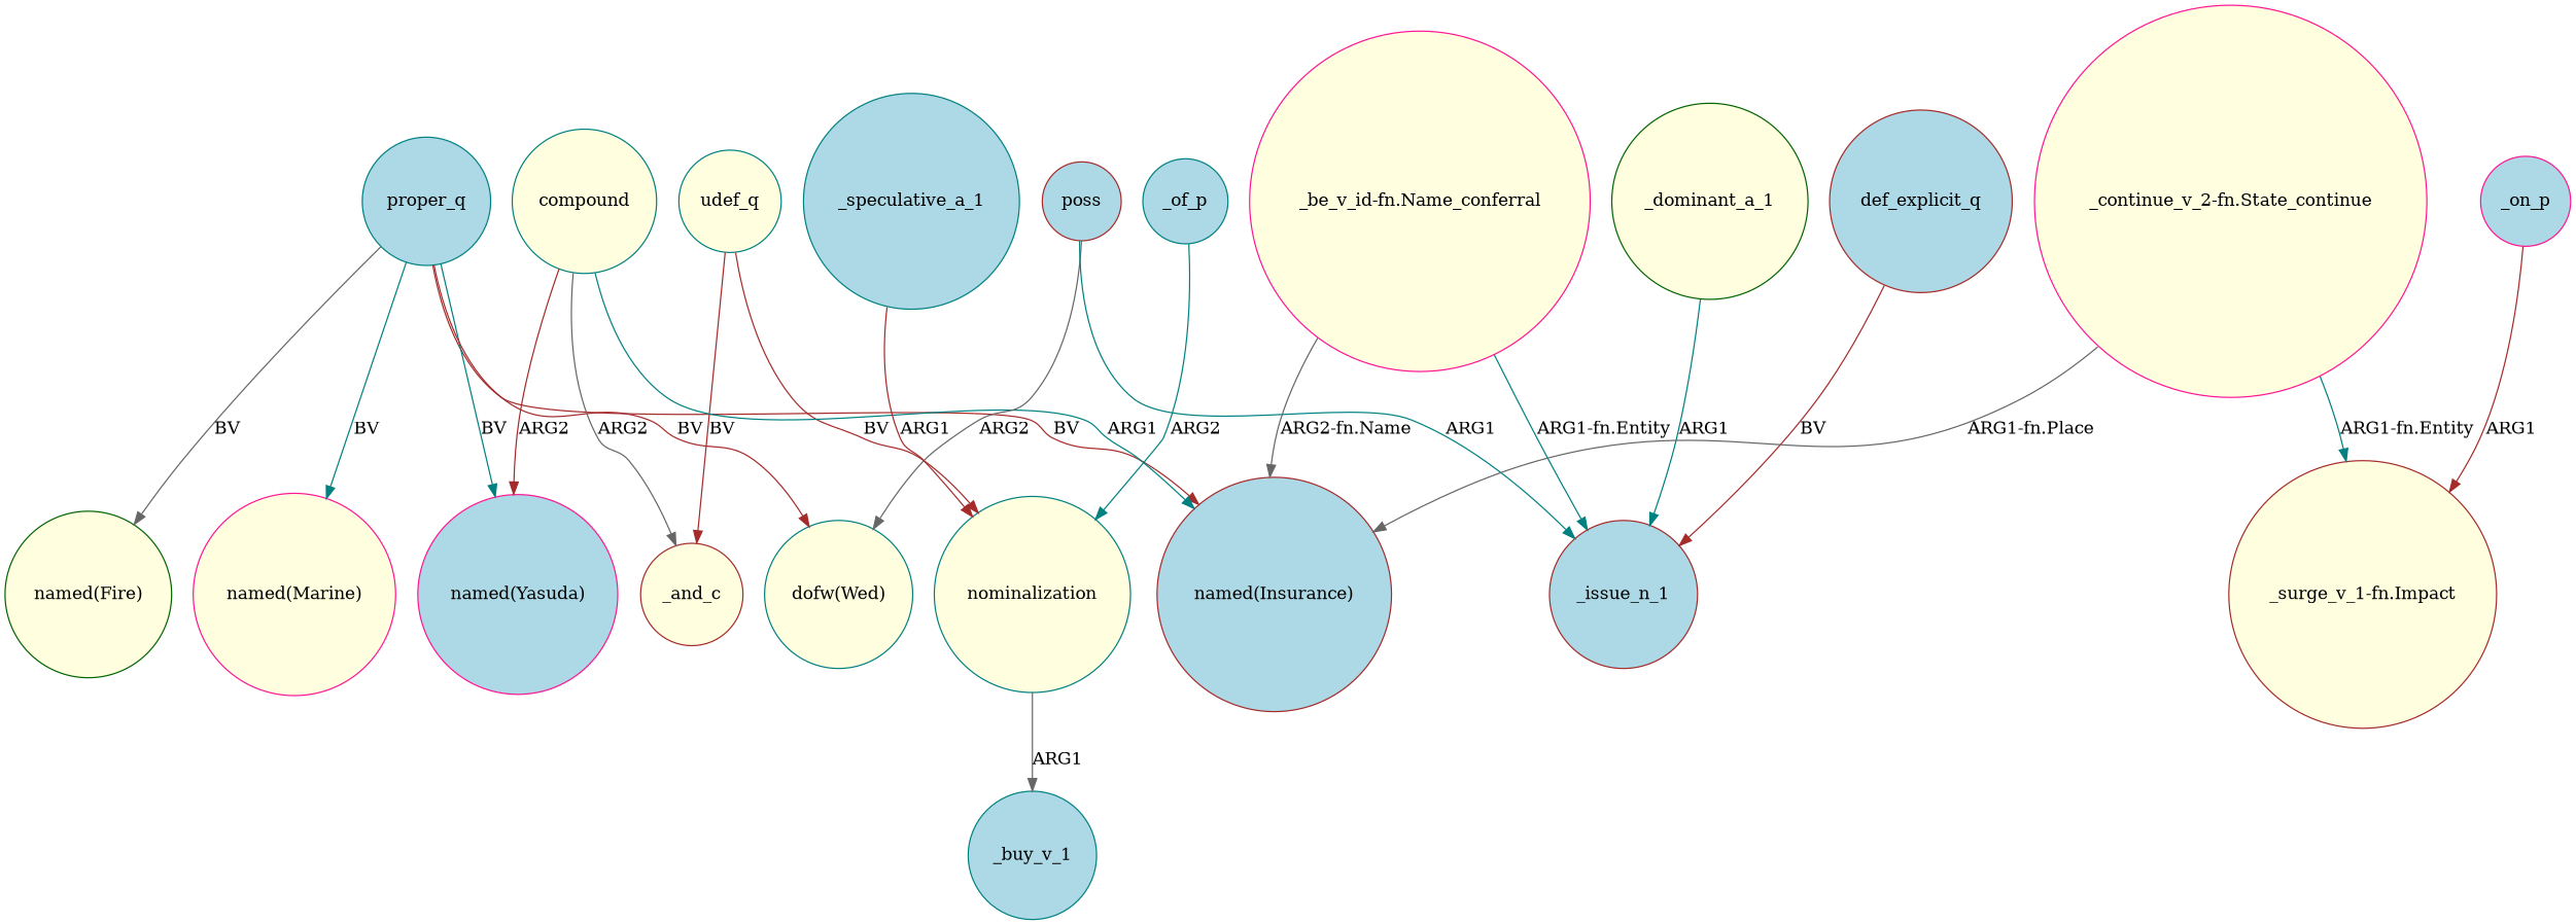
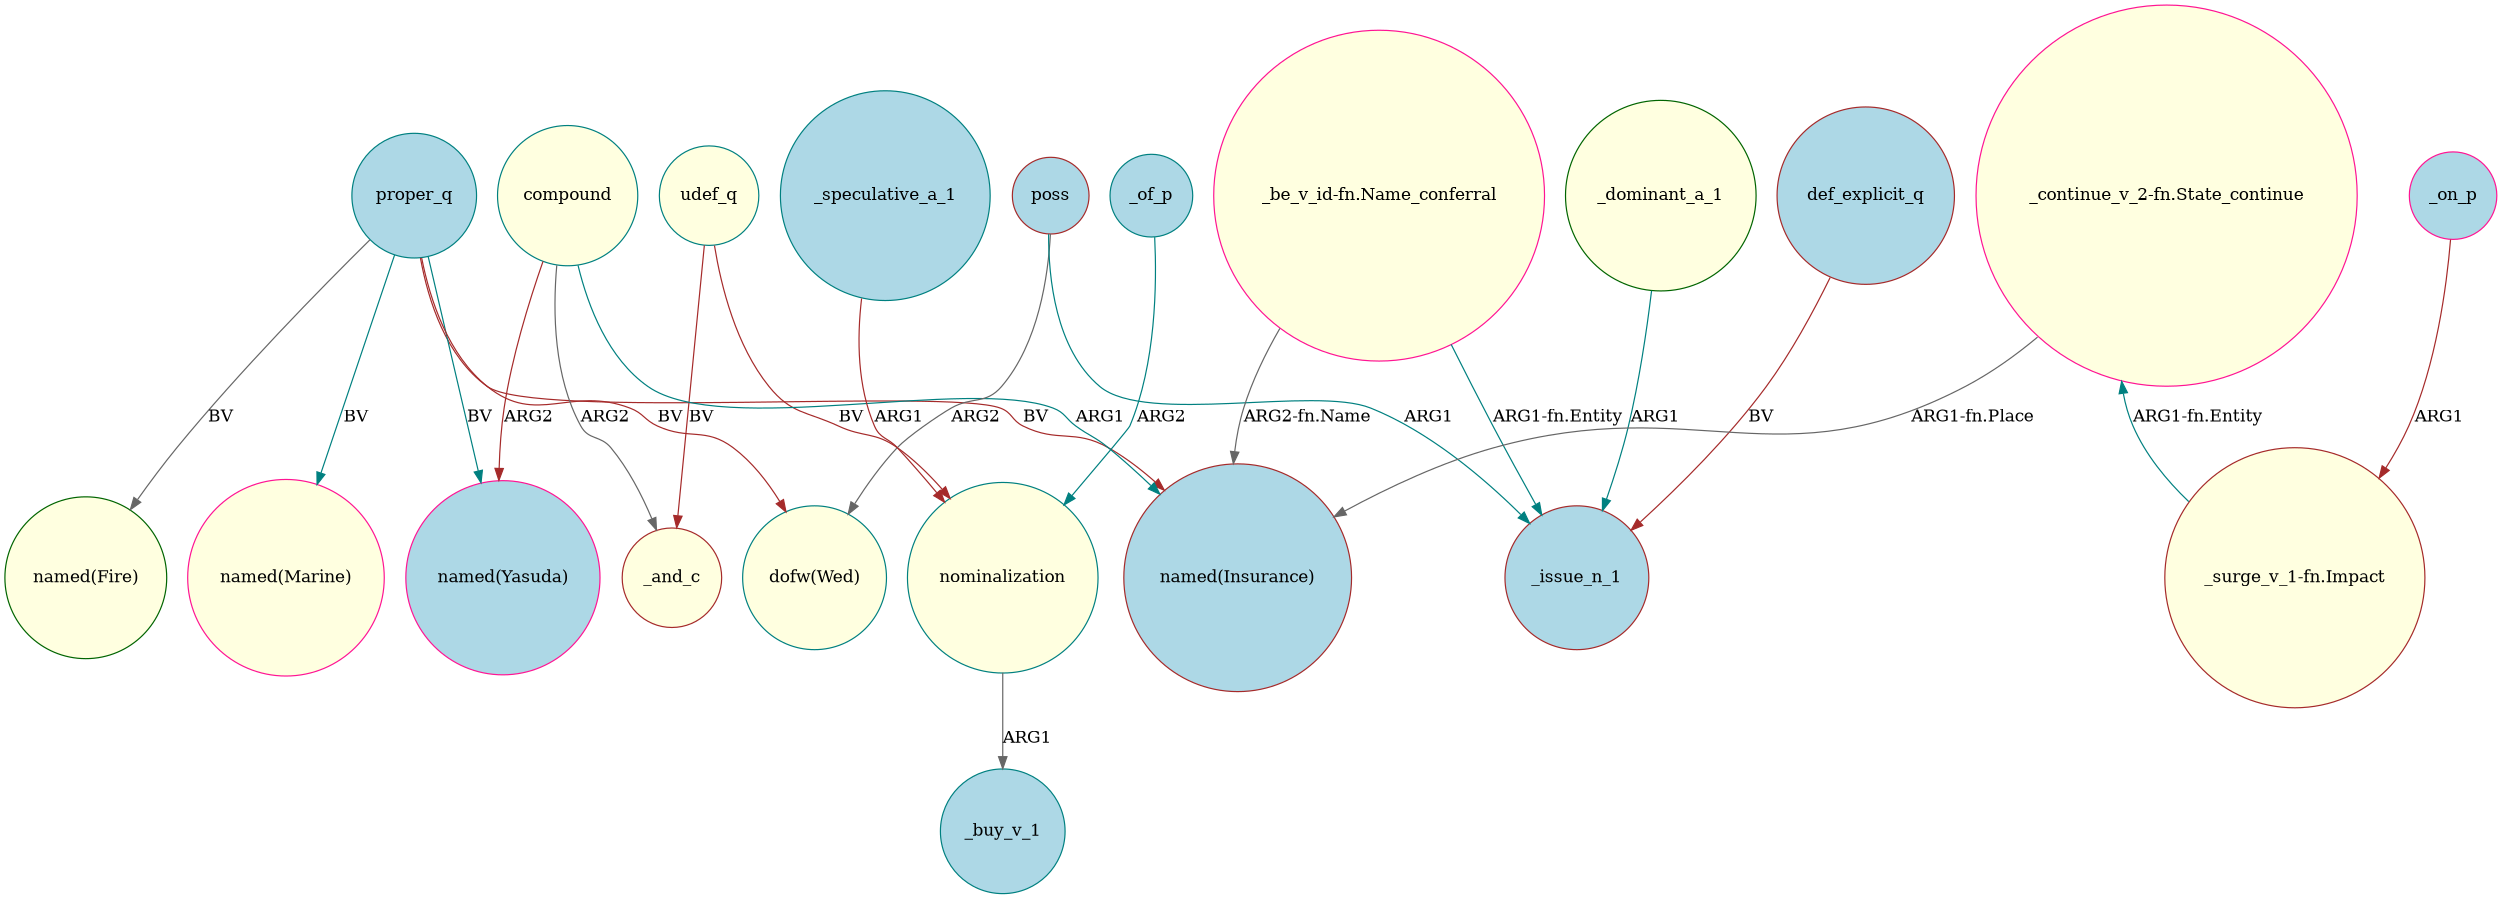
  digraph {
    node [color=teal fillcolor=lightyellow shape=circle style=filled]
    edge [color=teal]
    "named(Marine)" [color=deeppink]
    proper_q [fillcolor=lightblue]
    "named(Insurance)" [color=brown fillcolor=lightblue]
    "named(Yasuda)" [color=deeppink fillcolor=lightblue]
    "named(Fire)" [color=darkgreen]
    "dofw(Wed)"
    nominalization
    _buy_v_1 [fillcolor=lightblue]
    def_explicit_q [color=brown fillcolor=lightblue]
    _issue_n_1 [color=brown fillcolor=lightblue]
    udef_q
    _and_c [color=brown]
    compound
    poss [color=brown fillcolor=lightblue]
    _on_p [color=deeppink fillcolor=lightblue]
    "_surge_v_1-fn.Impact" [color=brown]
    _of_p [fillcolor=lightblue]
    _dominant_a_1 [color=darkgreen]
    "_be_v_id-fn.Name_conferral" [color=deeppink]
    "_continue_v_2-fn.State_continue" [color=deeppink]
    _speculative_a_1 [fillcolor=lightblue]
    proper_q -> "named(Marine)" [label=BV]
    proper_q -> "named(Insurance)" [color=brown label=BV]
    proper_q -> "named(Yasuda)" [label=BV]
    proper_q -> "named(Fire)" [color=gray40 label=BV]
    proper_q -> "dofw(Wed)" [color=brown label=BV]
    nominalization -> _buy_v_1 [color=gray40 label=ARG1]
    def_explicit_q -> _issue_n_1 [color=brown label=BV]
    udef_q -> nominalization [color=brown label=BV]
    udef_q -> _and_c [color=brown label=BV]
    compound -> "named(Insurance)" [label=ARG1]
    compound -> "named(Yasuda)" [color=brown label=ARG2]
    compound -> _and_c [color=gray40 label=ARG2]
    poss -> "dofw(Wed)" [color=gray40 label=ARG2]
    poss -> _issue_n_1 [label=ARG1]
    _on_p -> "_surge_v_1-fn.Impact" [color=brown label=ARG1]
    _of_p -> nominalization [label=ARG2]
    _dominant_a_1 -> _issue_n_1 [label=ARG1]
    "_be_v_id-fn.Name_conferral" -> "named(Insurance)" [color=gray40 label="ARG2-fn.Name"]
    "_be_v_id-fn.Name_conferral" -> _issue_n_1 [label="ARG1-fn.Entity"]
    "_continue_v_2-fn.State_continue" -> "named(Insurance)" [color=gray40 label="ARG1-fn.Place"]
-   "_continue_v_2-fn.State_continue" -> "_surge_v_1-fn.Impact" [label="ARG1-fn.Entity"]
+   "_surge_v_1-fn.Impact" -> "_continue_v_2-fn.State_continue" [label="ARG1-fn.Entity"]
    _speculative_a_1 -> nominalization [color=brown label=ARG1]
  }
